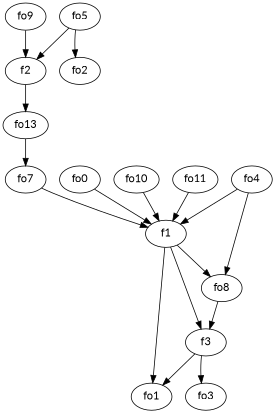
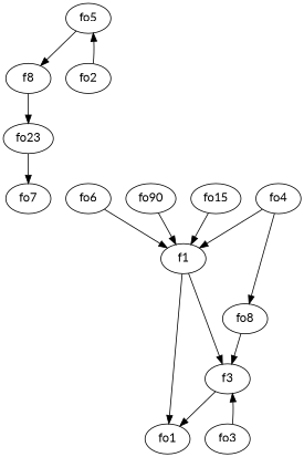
  strict digraph {
    fontname=Lato
    node [fontname=Lato]
    edge [fontname=Lato weight=2]
    f1
    f3
    fo8
    fo1
-   f2
-   fo13
+   f2 [label=f8]
+   fo13 [label=fo23]
    fo7
    fo2
    fo5
    fo3
    fo4
-   fo6 [label=fo0]
-   fo9
-   fo10
-   fo11
+   fo6
+   fo10 [label=fo90]
+   fo11 [label=fo15]
    f1 -> f3
-   f1 -> fo8
    f1 -> fo1
    f3 -> fo1
    fo8 -> f3
    f2 -> fo13
    fo13 -> fo7
-   fo7 -> f1
-   fo5 -> fo2
+   fo2 -> fo5
    fo5 -> f2
-   f3 -> fo3
+   fo3 -> f3
    fo4 -> f1
    fo4 -> fo8
    fo6 -> f1
-   fo9 -> f2
    fo10 -> f1
    fo11 -> f1
  }
